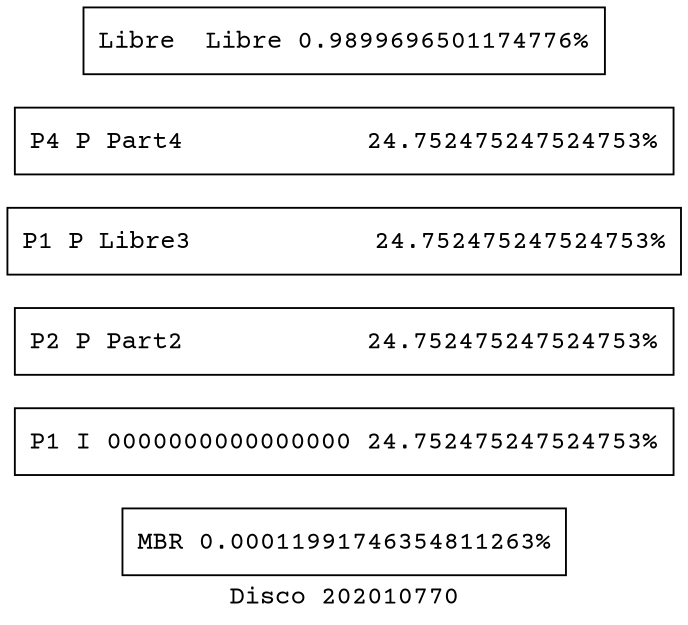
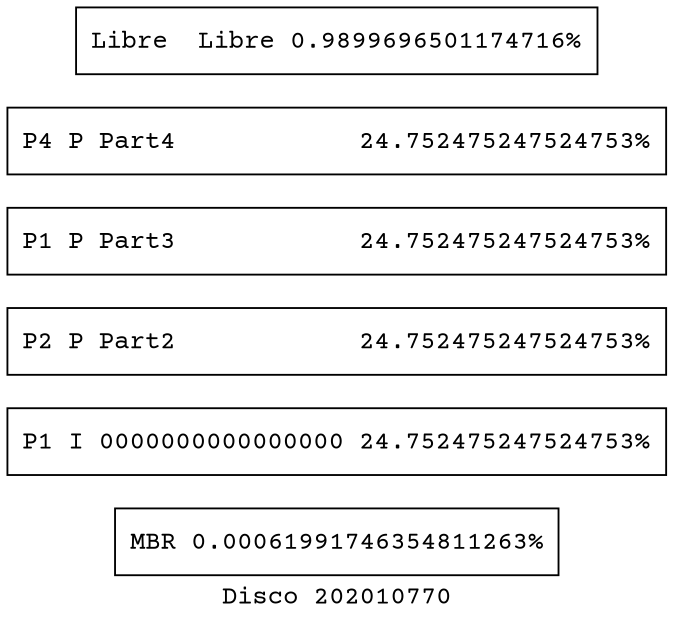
  digraph {
    label="Disco 202010770"
    rankdir=LR
    fontname="Courier Prime"
    node [fillcolor=white shape=box style=filled fontname="Courier Prime"]
-   n1 [label="MBR 0.00011991746354811263%"]
+   n1 [label="MBR 0.00061991746354811263%"]
    n2 [label="P1 I 0000000000000000 24.752475247524753%"]
    n3 [label="P2 P Part2            24.752475247524753%"]
-   n4 [label="P1 P Libre3            24.752475247524753%"]
+   n4 [label="P1 P Part3            24.752475247524753%"]
    n5 [label="P4 P Part4            24.752475247524753%"]
-   n6 [label="Libre  Libre 0.9899696501174776%"]
+   n6 [label="Libre  Libre 0.9899696501174716%"]
  }
